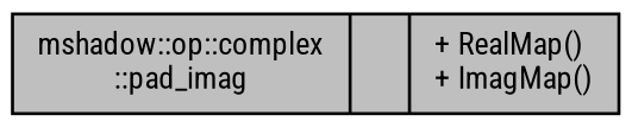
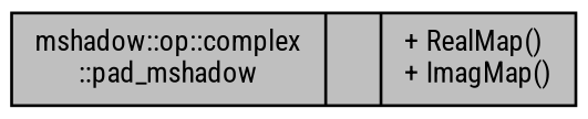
  digraph {
    rankdir=LR
    fontname="Roboto Condensed"
-   n1 [color=black fillcolor=grey75 fontcolor=black fontname="Roboto Condensed" fontsize=10 height=0.2 label="{mshadow::op::complex\l::pad_imag\n||+ RealMap()\l+ ImagMap()\l}" shape=record style=filled width=0.4]
+   n1 [color=black fillcolor=grey75 fontcolor=black fontname="Roboto Condensed" fontsize=10 height=0.2 label="{mshadow::op::complex\l::pad_mshadow\n||+ RealMap()\l+ ImagMap()\l}" shape=record style=filled width=0.4]
  }
